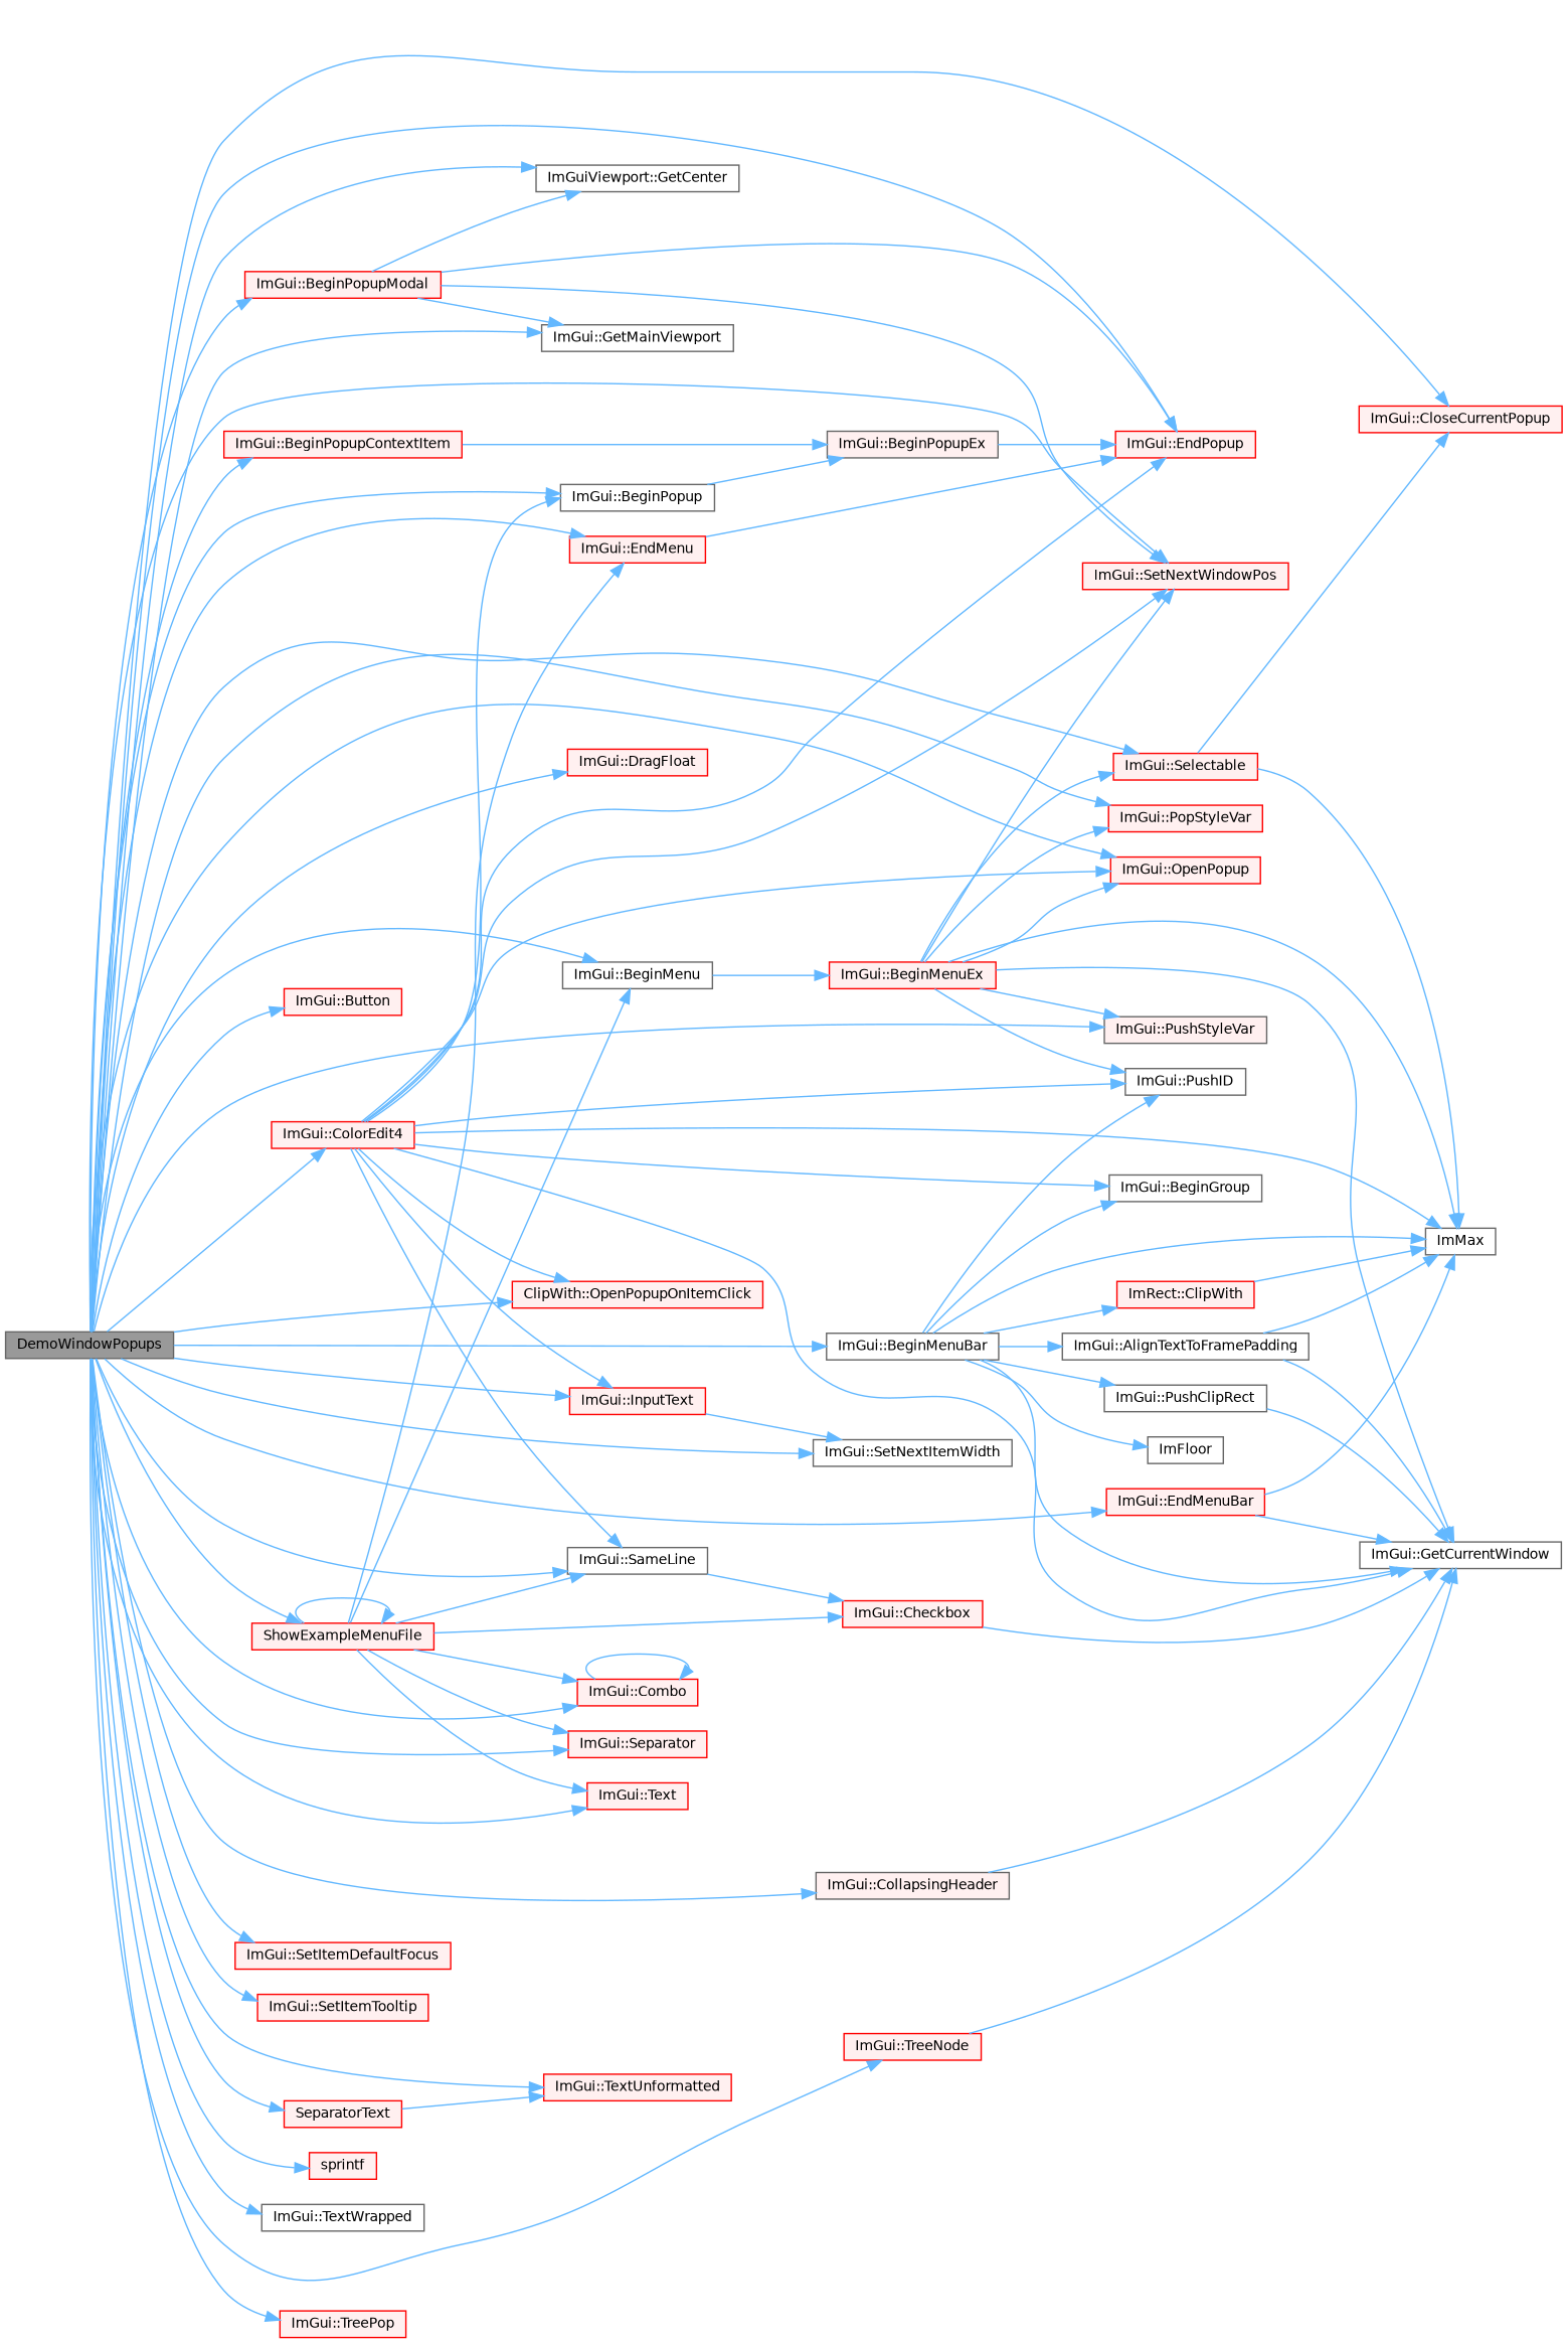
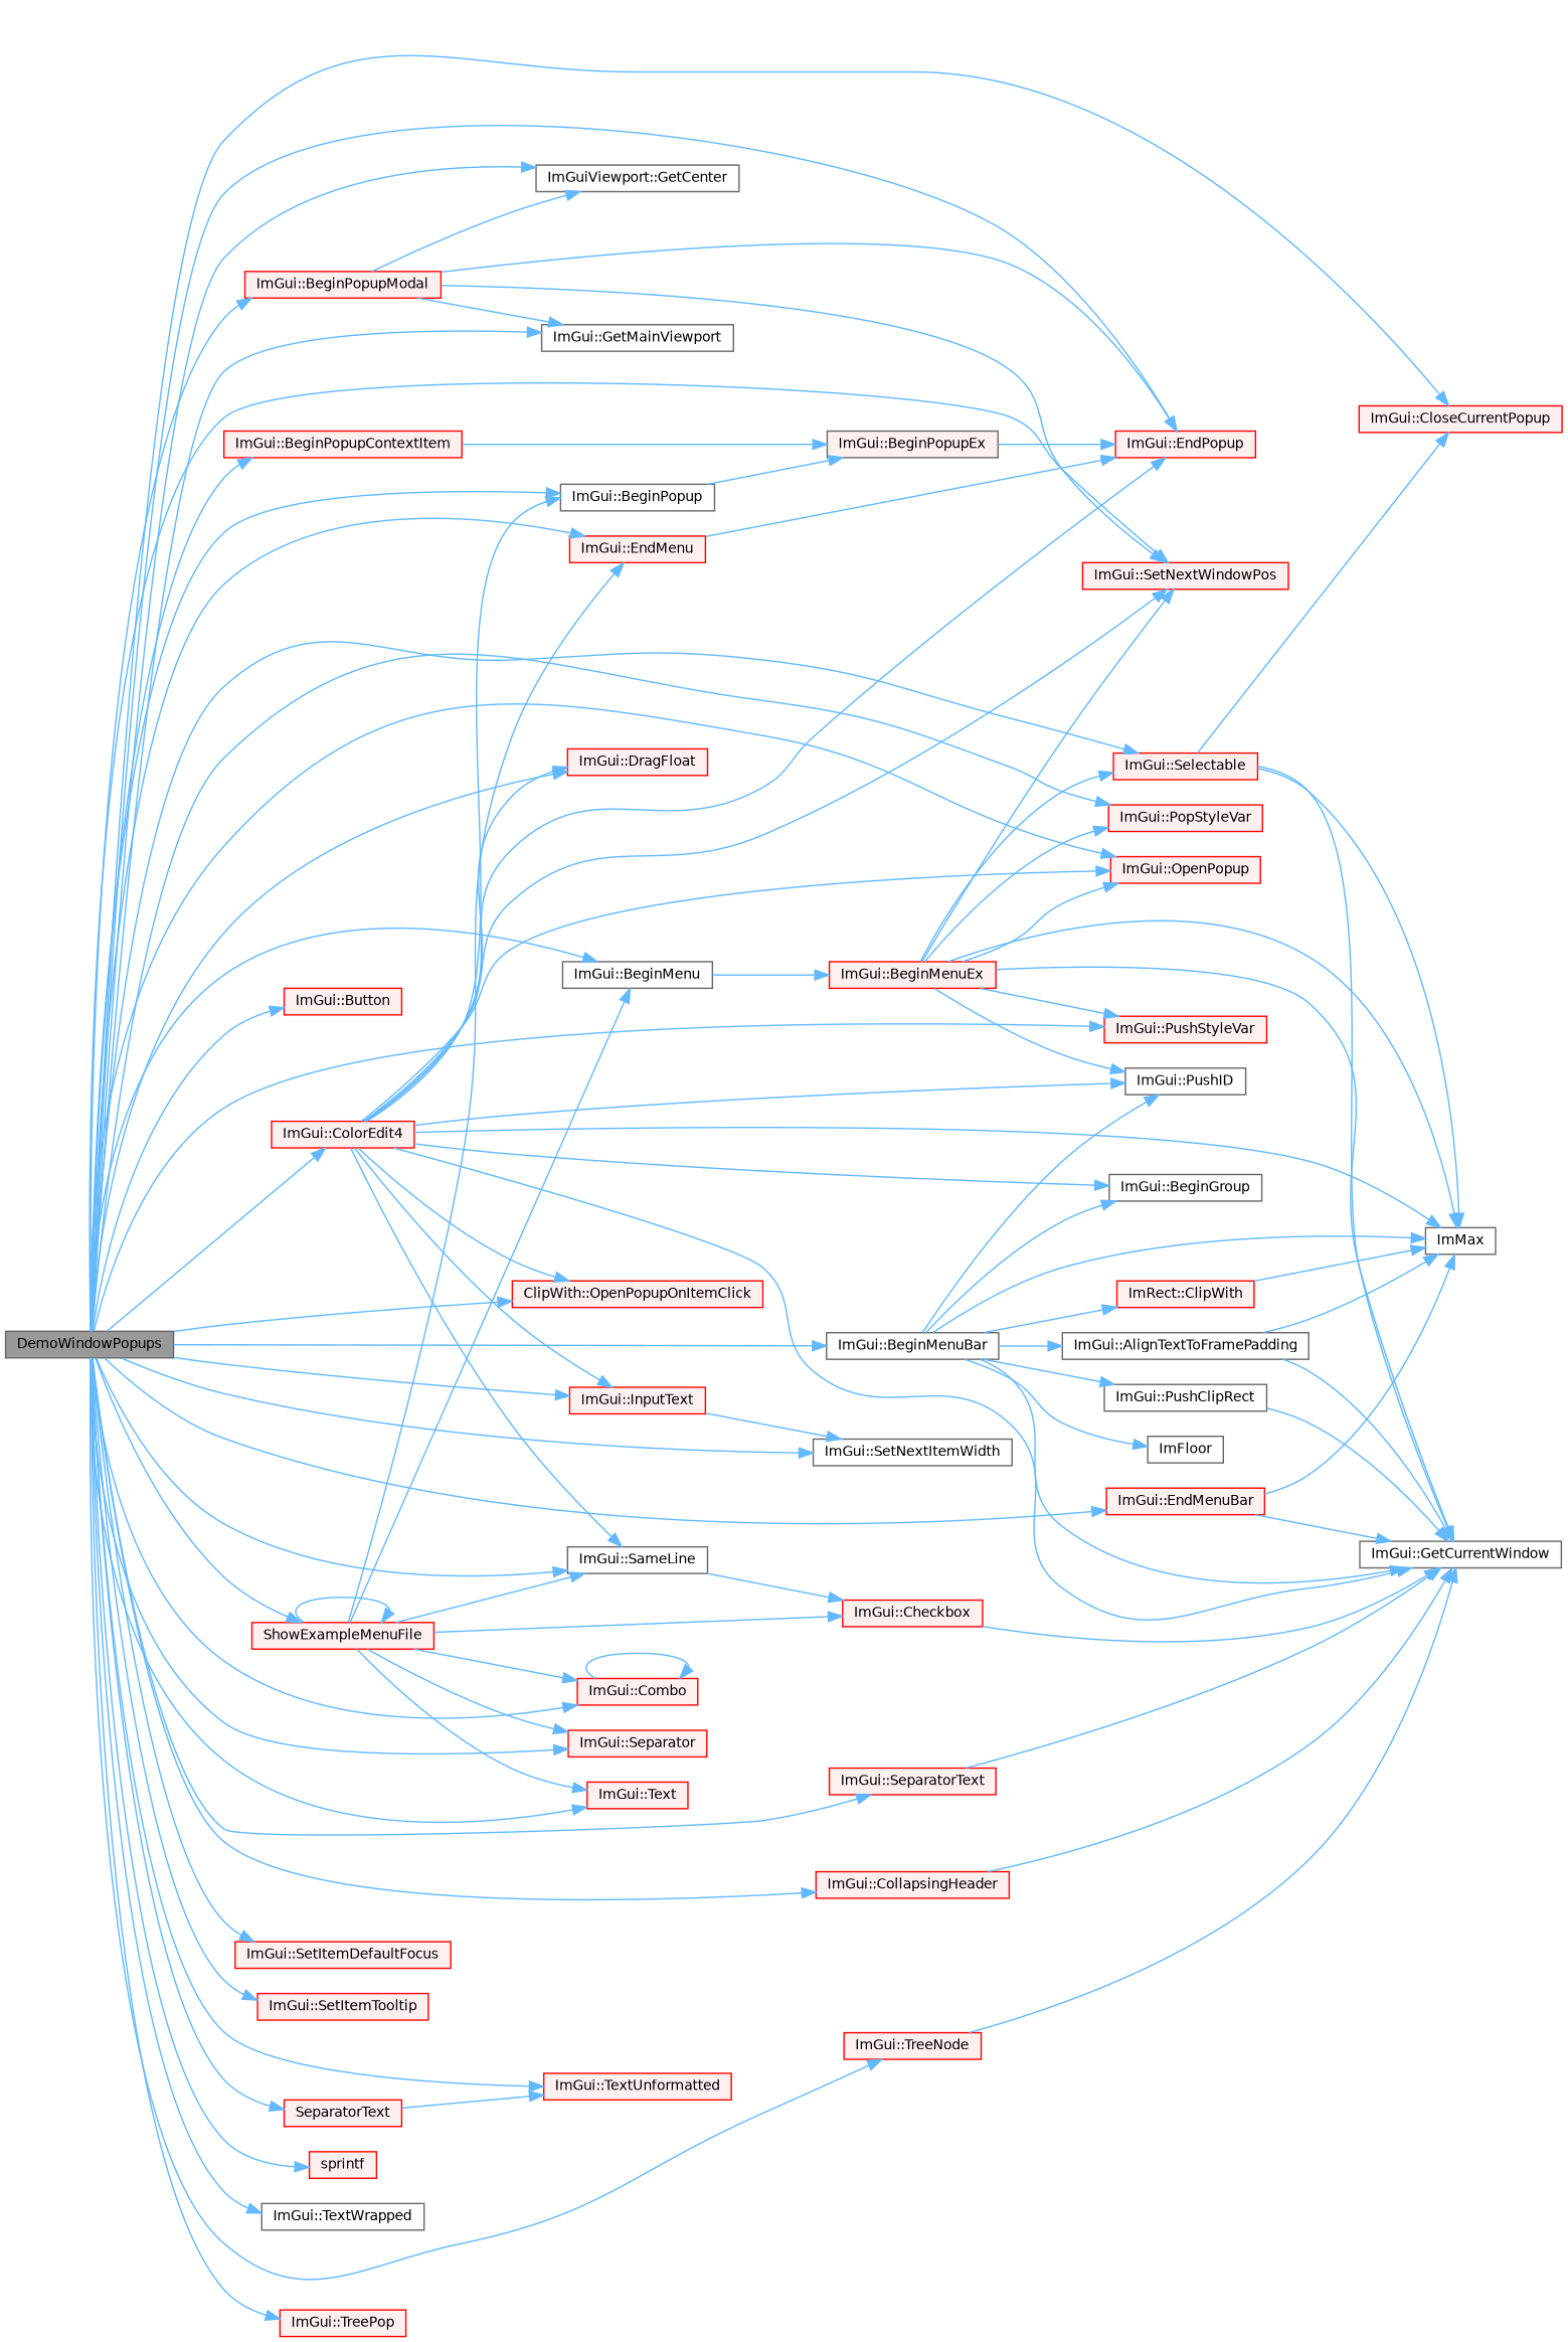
  digraph {
    rankdir=LR
    node [color=red fillcolor="#FFF0F0" fontname=Helvetica fontsize=10 shape=box style=filled]
    edge [color=steelblue1 fontname=Helvetica fontsize=10 labelfontname=Helvetica labelfontsize=10 style=solid]
    n1 [color=gray40 fillcolor=grey60 fontcolor=black height=0.2 label=DemoWindowPopups width=0.4]
    n2 [color=grey40 fillcolor=white height=0.2 label="ImGui::BeginMenu" width=0.4]
    n3 [height=0.2 label="ImGui::OpenPopup" width=0.4]
    n4 [height=0.2 label="ImGui::PopStyleVar" width=0.4]
-   n5 [color=grey40 height=0.2 label="ImGui::PushStyleVar" width=0.4]
+   n5 [height=0.2 label="ImGui::PushStyleVar" width=0.4]
    n6 [height=0.2 label="ImGui::Selectable" width=0.4]
    n7 [height=0.2 label="ImGui::CloseCurrentPopup" width=0.4]
    n8 [height=0.2 label="ImGui::SetNextWindowPos" width=0.4]
    n9 [color=grey40 fillcolor=white height=0.2 label="ImGui::BeginMenuBar" width=0.4]
    n10 [color=grey40 fillcolor=white height=0.2 label="ImGui::BeginPopup" width=0.4]
    n11 [height=0.2 label="ImGui::EndPopup" width=0.4]
    n12 [height=0.2 label="ImGui::BeginPopupContextItem" width=0.4]
    n13 [height=0.2 label="ImGui::BeginPopupModal" width=0.4]
    n14 [color=grey40 fillcolor=white height=0.2 label="ImGuiViewport::GetCenter" width=0.4]
    n15 [color=grey40 fillcolor=white height=0.2 label="ImGui::GetMainViewport" width=0.4]
    n16 [height=0.2 label="ImGui::Button" width=0.4]
-   n17 [color=grey40 height=0.2 label="ImGui::CollapsingHeader" width=0.4]
+   n17 [height=0.2 label="ImGui::CollapsingHeader" width=0.4]
    n18 [height=0.2 label="ImGui::ColorEdit4" width=0.4]
    n19 [height=0.2 label="ImGui::DragFloat" width=0.4]
    n20 [height=0.2 label="ImGui::InputText" width=0.4]
    n21 [height=0.2 label="ClipWith::OpenPopupOnItemClick" width=0.4]
    n22 [color=grey40 fillcolor=white height=0.2 label="ImGui::SameLine" width=0.4]
    n23 [color=grey40 fillcolor=white height=0.2 label="ImGui::SetNextItemWidth" width=0.4]
    n24 [height=0.2 label="ImGui::Combo" width=0.4]
    n25 [height=0.2 label="ImGui::EndMenu" width=0.4]
    n26 [height=0.2 label="ImGui::EndMenuBar" width=0.4]
    n27 [height=0.2 label=SeparatorText width=0.4]
    n28 [height=0.2 label="ImGui::TextUnformatted" width=0.4]
    n29 [height=0.2 label="ImGui::Separator" width=0.4]
+   n30 [height=0.2 label="ImGui::SeparatorText" width=0.4]
    n31 [height=0.2 label="ImGui::SetItemDefaultFocus" width=0.4]
    n32 [height=0.2 label="ImGui::SetItemTooltip" width=0.4]
    n33 [height=0.2 label=ShowExampleMenuFile width=0.4]
    n34 [height=0.2 label="ImGui::Text" width=0.4]
    n35 [height=0.2 label=sprintf width=0.4]
    n36 [color=grey40 fillcolor=white height=0.2 label="ImGui::TextWrapped" width=0.4]
    n37 [height=0.2 label="ImGui::TreeNode" width=0.4]
    n38 [height=0.2 label="ImGui::TreePop" width=0.4]
    n39 [height=0.2 label="ImGui::BeginMenuEx" width=0.4]
    n40 [color=grey40 fillcolor=white height=0.2 label="ImGui::GetCurrentWindow" width=0.4]
    n41 [color=grey40 fillcolor=white height=0.2 label=ImMax width=0.4]
    n42 [color=grey40 fillcolor=white height=0.2 label="ImGui::PushID" width=0.4]
    n43 [color=grey40 fillcolor=white height=0.2 label="ImGui::AlignTextToFramePadding" width=0.4]
    n44 [color=grey40 fillcolor=white height=0.2 label="ImGui::BeginGroup" width=0.4]
    n45 [height=0.2 label="ImRect::ClipWith" width=0.4]
    n46 [color=grey40 fillcolor=white height=0.2 label=ImFloor width=0.4]
    n47 [color=grey40 fillcolor=white height=0.2 label="ImGui::PushClipRect" width=0.4]
    n48 [color=grey40 height=0.2 label="ImGui::BeginPopupEx" width=0.4]
    n49 [height=0.2 label="ImGui::Checkbox" width=0.4]
    n1 -> n2
    n1 -> n3
    n1 -> n4
    n1 -> n5
    n1 -> n6
    n1 -> n7
    n1 -> n8
    n1 -> n9
    n1 -> n10
    n1 -> n11
    n1 -> n12
    n1 -> n13
    n1 -> n14
    n1 -> n15
    n1 -> n16
    n1 -> n17
    n1 -> n18
    n1 -> n19
    n1 -> n20
    n1 -> n21
    n1 -> n22
    n1 -> n23
    n1 -> n24
    n1 -> n25
    n1 -> n26
    n1 -> n27
    n1 -> n28
    n1 -> n29
+   n1 -> n30
    n1 -> n31
    n1 -> n32
    n1 -> n33
    n1 -> n34
    n1 -> n35
    n1 -> n36
    n1 -> n37
    n1 -> n38
    n2 -> n39
    n6 -> n7
+   n6 -> n40
    n6 -> n41
    n9 -> n40
    n9 -> n41
    n9 -> n42
    n9 -> n43
    n9 -> n44
    n9 -> n45
    n9 -> n46
    n9 -> n47
    n10 -> n48
    n12 -> n48
    n13 -> n8
    n13 -> n11
    n13 -> n14
    n13 -> n15
    n17 -> n40
    n18 -> n3
    n18 -> n8
    n18 -> n10
    n18 -> n11
+   n18 -> n19
    n18 -> n20
    n18 -> n21
    n18 -> n22
    n18 -> n40
    n18 -> n41
    n18 -> n42
    n18 -> n44
    n20 -> n23
    n22 -> n49
    n24 -> n24
    n25 -> n11
    n26 -> n40
    n26 -> n41
    n27 -> n28
+   n30 -> n40
    n33 -> n2
    n33 -> n22
    n33 -> n24
    n33 -> n25
    n33 -> n29
    n33 -> n33
    n33 -> n34
    n33 -> n49
    n37 -> n40
    n39 -> n3
    n39 -> n4
    n39 -> n5
    n39 -> n6
    n39 -> n8
    n39 -> n40
    n39 -> n41
    n39 -> n42
    n43 -> n40
    n43 -> n41
    n45 -> n41
    n47 -> n40
    n48 -> n11
    n49 -> n40
  }
